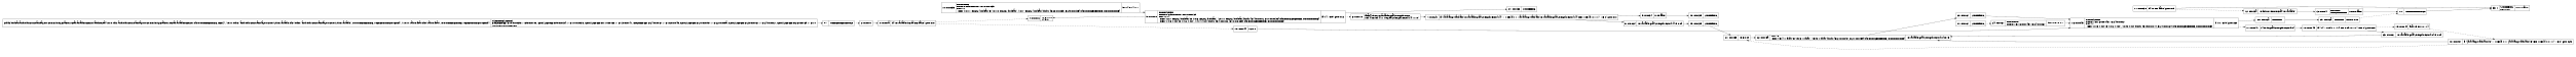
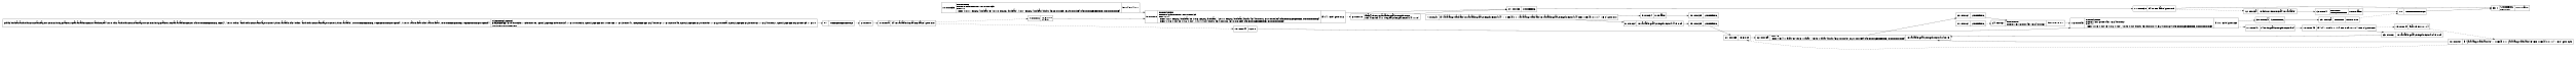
  digraph {
    rankdir=LR
    node [shape=record]
    n1 [label="{0\:\ ?|MTH_ENTER_BLOCK\l}"]
    n2 [label="{2\:\ 0x0000}"]
    n3 [label="{3\:\ 0x000a|if (r8.variable.inGoal == false) goto L18\l}"]
    n4 [label="{4\:\ 0x000c|r0 = true\lr4 = 0\l}"]
    n5 [label="{15\:\ 0x0044|r6 = 0\l}"]
    n6 [label="{5\:\ 0x000e|LOOP_START\lLOOP:0: B:5:0x000e\-\>B:10:0x0035\lPHI: r0 r4 \l  PHI: (r0v7 'empty' boolean) = (r0v6 'empty' boolean), (r0v11 'empty' boolean) binds: [B:4:0x000c, B:10:0x0035] A[DONT_GENERATE, DONT_INLINE]\l  PHI: (r4v3 'i' int) = (r4v2 'i' int), (r4v4 'i' int) binds: [B:4:0x000c, B:10:0x0035] A[DONT_GENERATE, DONT_INLINE]\l|if (r4 \>= 9) goto L12\l}"]
    n7 [label="{16\:\ 0x0045|LOOP_START\lLOOP:1: B:16:0x0045\-\>B:24:0x0067\lPHI: r0 \l  PHI: (r0v3 'i' int) = (r0v2 'i' int), (r0v5 'i' int) binds: [B:15:0x0044, B:24:0x0067] A[DONT_GENERATE, DONT_INLINE]\l|if (r0 \>= 9) goto L30\l}"]
    n8 [label="{6\:\ 0x0010|float[] r5 = r8.variable.goalStrengthVector\lr5[r4] = r5[r4] + (r9.goalStrengthVector[r4] * r10)\l}"]
    n9 [label="{27\:\ 0x0038|SYNTHETIC\l}"]
    n10 [label="{7\:\ 0x002b|if ((java.lang.Math.abs(r8.variable.goalStrengthVector[r4]) \> 1.0E\-4f ? 1 : (java.lang.Math.abs(r8.variable.goalStrengthVector[r4]) == 1.0E\-4f ? 0 : \-1)) \>= 0) goto L10\l}"]
    n11 [label="{11\:\ 0x0038|if (r0 == false) goto L15\l}"]
    n12 [label="{8\:\ 0x002d|r8.variable.goalStrengthVector[r4] = 0.0f\l}"]
    n13 [label="{9\:\ 0x0034|r0 = false\l}"]
    n14 [label="{29\:\ 0x0035|SYNTHETIC\l}"]
    n15 [label="{28\:\ 0x0035|SYNTHETIC\l}"]
    n16 [label="{21\:\ 0x0059|r5 = 0.0f\l}"]
    n17 [label="{10\:\ 0x0035|LOOP_END\lLOOP:0: B:5:0x000e\-\>B:10:0x0035\lPHI: r0 \l  PHI: (r0v11 'empty' boolean) = (r0v10 'empty' boolean), (r0v7 'empty' boolean) binds: [B:28:0x0035, B:29:0x0035] A[DONT_GENERATE, DONT_INLINE]\l|int r4 = r4 + 1\l}"]
    n18 [label="{12\:\ 0x003a|r8.this$0.removeGoal(r8.variable)\l}"]
    n19 [label="{33\:\ ?|SYNTHETIC\lRETURN\l|return false\l}"]
    n20 [label="{13\:\ 0x0041|RETURN\lORIG_RETURN\l|return false\l}"]
    n21 [label="{1\:\ ?|MTH_EXIT_BLOCK\l}"]
    n22 [label="{17\:\ 0x0047|r4 = r9.goalStrengthVector[r0]\l}"]
-   n23 [label="{30\:\ 0x006a|NEEDED\l}"]
+   n23 [label="{30\:\ 0x006a|SYNTHETIC\l}"]
    n24 [label="{18\:\ 0x004d|if ((r4 \> 0.0f ? 1 : (r4 == 0.0f ? 0 : \-1)) == 0) goto L28\l}"]
    n25 [label="{25\:\ 0x006a|RETURN\l|return true\l}"]
    n26 [label="{19\:\ 0x004f|float r5 = r10 * r4\l}"]
    n27 [label="{23\:\ 0x0061|r8.variable.goalStrengthVector[r0] = 0.0f\l}"]
    n28 [label="{20\:\ 0x0057|if ((java.lang.Math.abs(r5) \> 1.0E\-4f ? 1 : (java.lang.Math.abs(r5) == 1.0E\-4f ? 0 : \-1)) \>= 0) goto L25\l}"]
    n29 [label="{22\:\ 0x005a|PHI: r5 \l  PHI: (r5v4 'v' float) = (r5v3 'v' float), (r5v5 'v' float) binds: [B:20:0x0057, B:21:0x0059] A[DONT_GENERATE, DONT_INLINE]\l|r8.variable.goalStrengthVector[r0] = r5\l}"]
    n30 [label="{32\:\ 0x0067|SYNTHETIC\l}"]
    n31 [label="{24\:\ 0x0067|LOOP_END\lLOOP:1: B:16:0x0045\-\>B:24:0x0067\l|int r0 = r0 + 1\l}"]
    n32 [label="{31\:\ 0x0067|SYNTHETIC\l}"]
    n33 [label="{public boolean androidx.constraintlayout.core.PriorityGoalRow.GoalVariableAccessor.addToGoal((r8v0 'this' androidx.constraintlayout.core.PriorityGoalRow$GoalVariableAccessor A[IMMUTABLE_TYPE, THIS]), (r9v0 'other' androidx.constraintlayout.core.SolverVariable A[D('other' androidx.constraintlayout.core.SolverVariable), IMMUTABLE_TYPE, METHOD_ARGUMENT]), (r10v0 'value' float A[D('value' float), IMMUTABLE_TYPE, METHOD_ARGUMENT]))  | USE_LINES_HINTS\lBACK_EDGE: B:10:0x0035 \-\> B:5:0x000e, CROSS_EDGE: B:9:0x0034 \-\> B:10:0x0035, CROSS_EDGE: B:11:0x0038 \-\> B:13:0x0041, BACK_EDGE: B:24:0x0067 \-\> B:16:0x0045, CROSS_EDGE: B:20:0x0057 \-\> B:22:0x005a, CROSS_EDGE: B:23:0x0061 \-\> B:24:0x0067, CROSS_EDGE: B:26:0x006b \-\> B:1:?\lINLINE_NOT_NEEDED\l}"]
    n1 -> n2 [style=dashed]
    n2 -> n3
    n3 -> n4 [style=dashed]
    n3 -> n5 [style=dashed]
-   n6 -> n4
+   n4 -> n6
    n5 -> n7
    n6 -> n8 [style=dashed]
    n6 -> n9
    n7 -> n22 [style=dashed]
    n7 -> n23
-   n8 -> n10
+   n8 -> n9
+   n9 -> n11
    n10 -> n12 [style=solid]
    n10 -> n13
    n11 -> n18 [style=dashed]
    n11 -> n19
    n12 -> n14
    n13 -> n15
    n14 -> n16
    n16 -> n29
    n17 -> n6
    n18 -> n20
    n20 -> n21
    n21 -> n19
    n22 -> n24
    n23 -> n25
    n24 -> n26 [style=dashed]
    n24 -> n27
    n25 -> n21 [style=dashed]
    n26 -> n28 [style=dashed]
    n27 -> n29
    n28 -> n16 [style=dashed]
    n28 -> n29
    n29 -> n30
-   n30 -> n7
+   n30 -> n31
    n31 -> n7
    n32 -> n31 [style=dashed]
    n33 -> n1
  }
